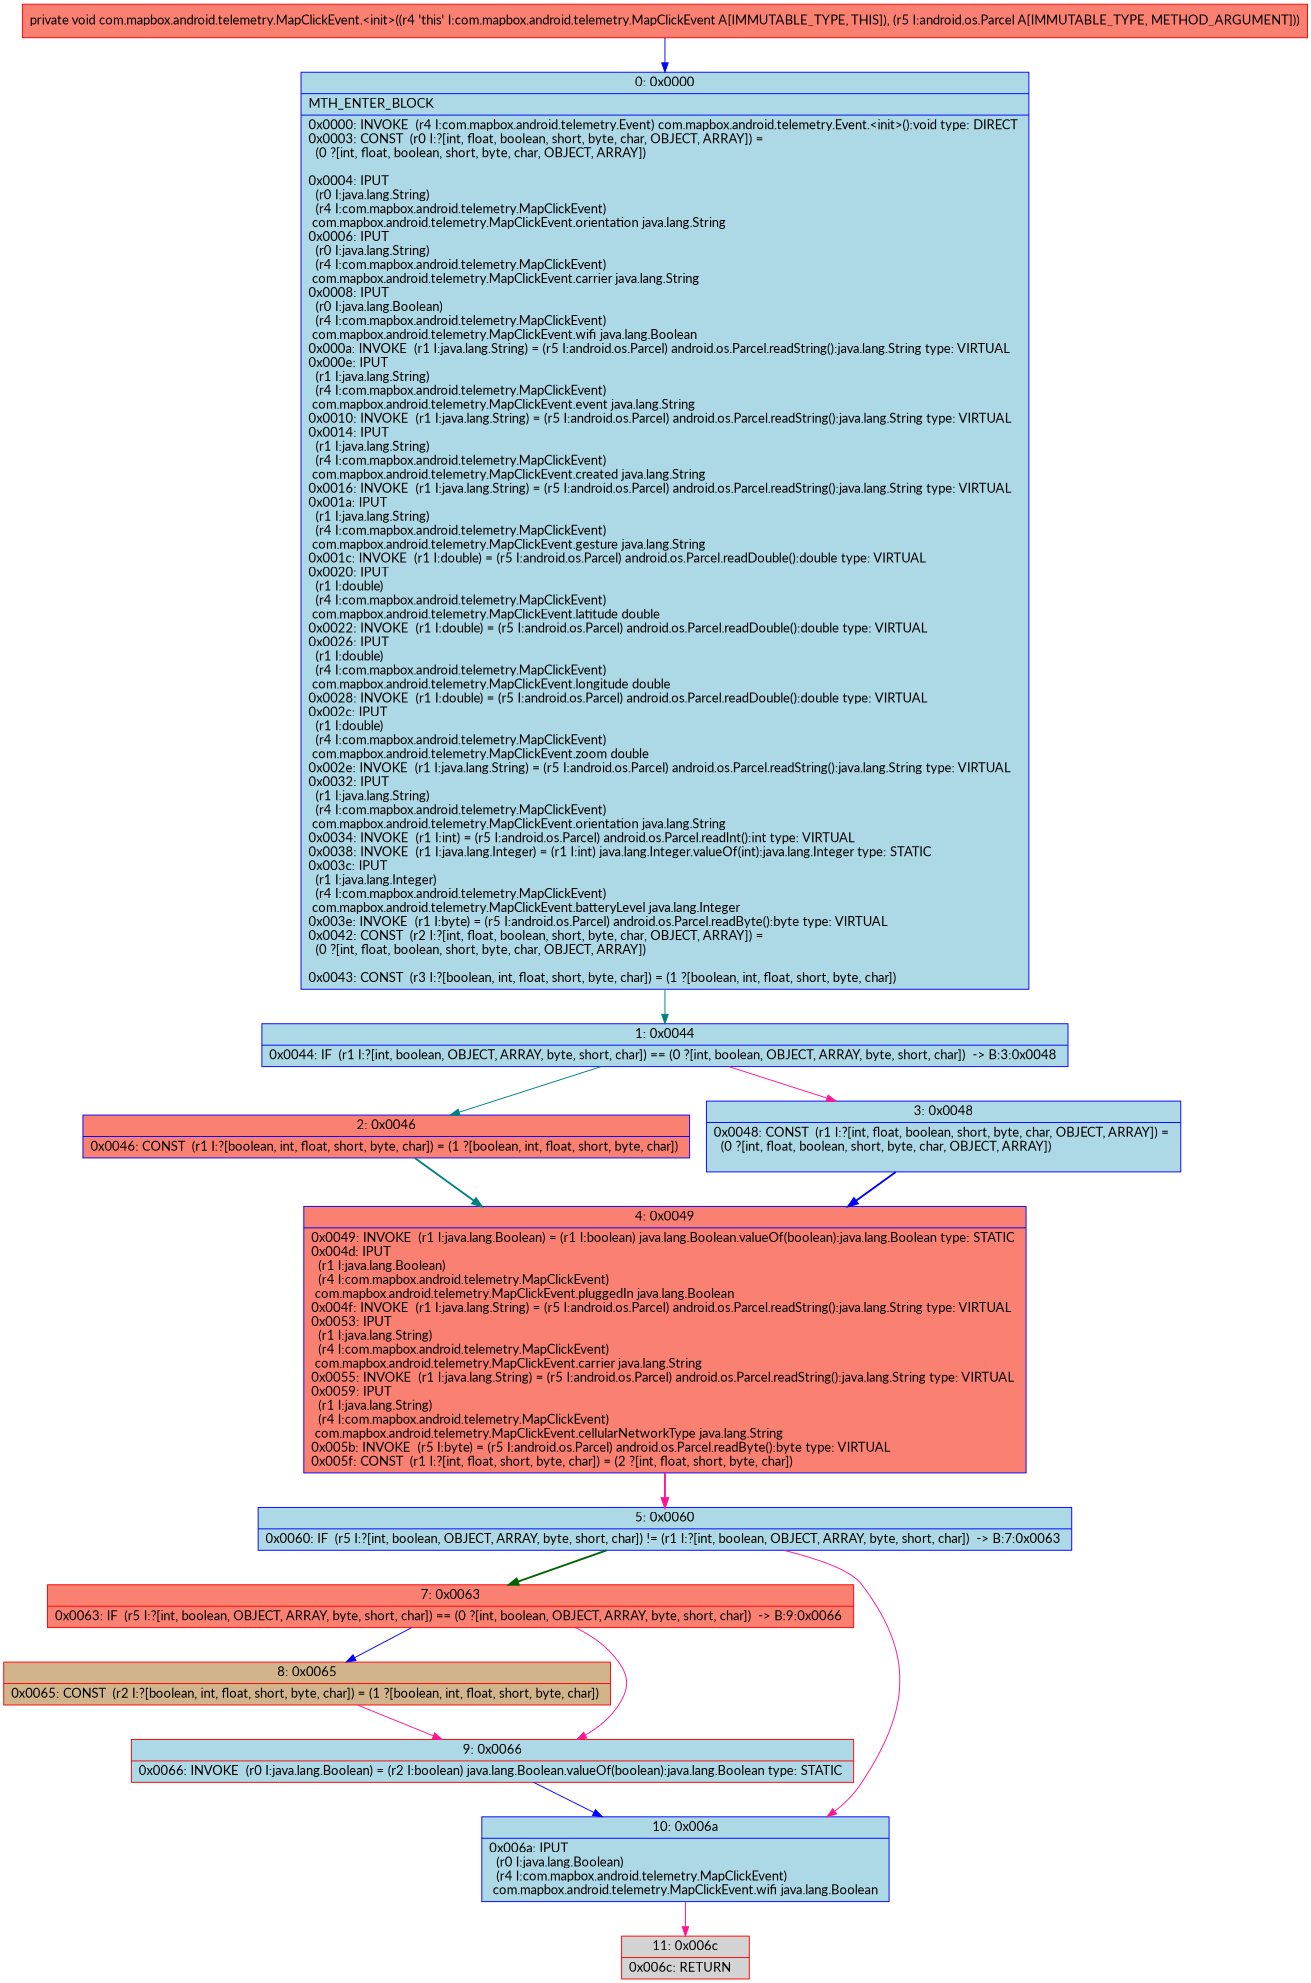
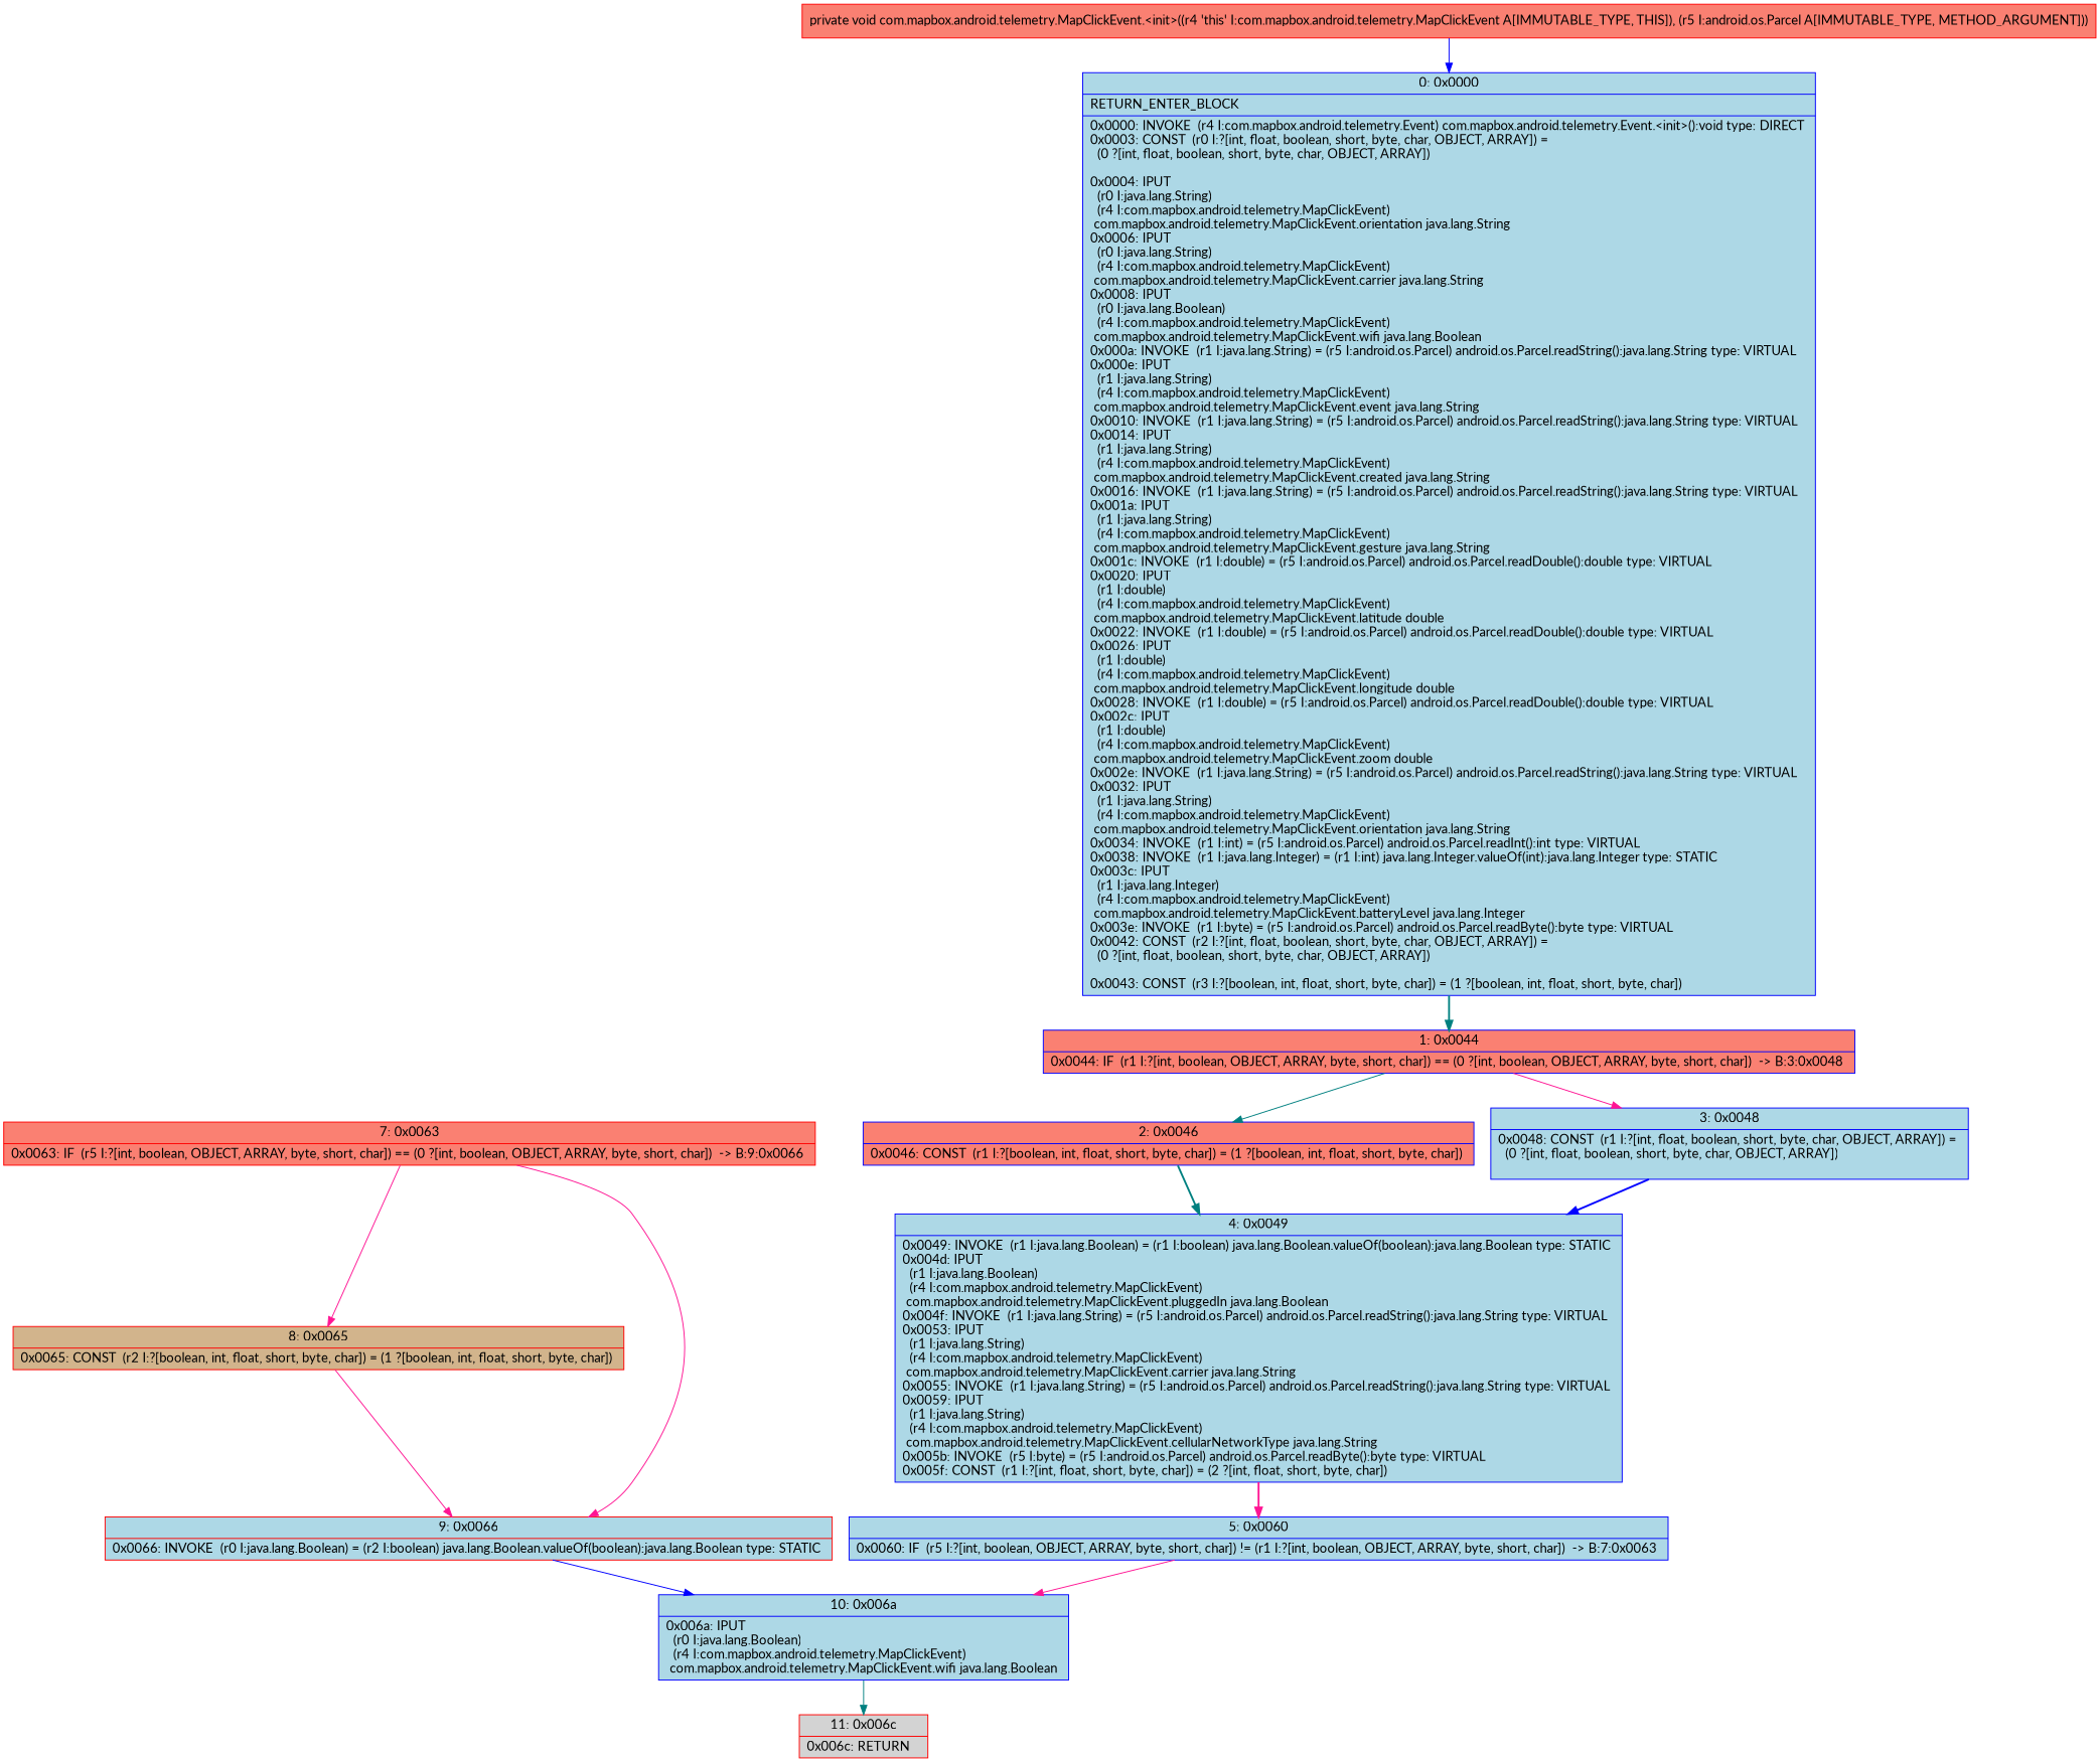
  digraph {
    fontname=Lato
    node [color=blue fillcolor=lightblue fontname=Lato shape=record style=filled]
    edge [color=deeppink fontname=Lato style=solid]
-   n1 [label="{0\:\ 0x0000|MTH_ENTER_BLOCK\l|0x0000: INVOKE  (r4 I:com.mapbox.android.telemetry.Event) com.mapbox.android.telemetry.Event.\<init\>():void type: DIRECT \l0x0003: CONST  (r0 I:?[int, float, boolean, short, byte, char, OBJECT, ARRAY]) = \l  (0 ?[int, float, boolean, short, byte, char, OBJECT, ARRAY])\l \l0x0004: IPUT  \l  (r0 I:java.lang.String)\l  (r4 I:com.mapbox.android.telemetry.MapClickEvent)\l com.mapbox.android.telemetry.MapClickEvent.orientation java.lang.String \l0x0006: IPUT  \l  (r0 I:java.lang.String)\l  (r4 I:com.mapbox.android.telemetry.MapClickEvent)\l com.mapbox.android.telemetry.MapClickEvent.carrier java.lang.String \l0x0008: IPUT  \l  (r0 I:java.lang.Boolean)\l  (r4 I:com.mapbox.android.telemetry.MapClickEvent)\l com.mapbox.android.telemetry.MapClickEvent.wifi java.lang.Boolean \l0x000a: INVOKE  (r1 I:java.lang.String) = (r5 I:android.os.Parcel) android.os.Parcel.readString():java.lang.String type: VIRTUAL \l0x000e: IPUT  \l  (r1 I:java.lang.String)\l  (r4 I:com.mapbox.android.telemetry.MapClickEvent)\l com.mapbox.android.telemetry.MapClickEvent.event java.lang.String \l0x0010: INVOKE  (r1 I:java.lang.String) = (r5 I:android.os.Parcel) android.os.Parcel.readString():java.lang.String type: VIRTUAL \l0x0014: IPUT  \l  (r1 I:java.lang.String)\l  (r4 I:com.mapbox.android.telemetry.MapClickEvent)\l com.mapbox.android.telemetry.MapClickEvent.created java.lang.String \l0x0016: INVOKE  (r1 I:java.lang.String) = (r5 I:android.os.Parcel) android.os.Parcel.readString():java.lang.String type: VIRTUAL \l0x001a: IPUT  \l  (r1 I:java.lang.String)\l  (r4 I:com.mapbox.android.telemetry.MapClickEvent)\l com.mapbox.android.telemetry.MapClickEvent.gesture java.lang.String \l0x001c: INVOKE  (r1 I:double) = (r5 I:android.os.Parcel) android.os.Parcel.readDouble():double type: VIRTUAL \l0x0020: IPUT  \l  (r1 I:double)\l  (r4 I:com.mapbox.android.telemetry.MapClickEvent)\l com.mapbox.android.telemetry.MapClickEvent.latitude double \l0x0022: INVOKE  (r1 I:double) = (r5 I:android.os.Parcel) android.os.Parcel.readDouble():double type: VIRTUAL \l0x0026: IPUT  \l  (r1 I:double)\l  (r4 I:com.mapbox.android.telemetry.MapClickEvent)\l com.mapbox.android.telemetry.MapClickEvent.longitude double \l0x0028: INVOKE  (r1 I:double) = (r5 I:android.os.Parcel) android.os.Parcel.readDouble():double type: VIRTUAL \l0x002c: IPUT  \l  (r1 I:double)\l  (r4 I:com.mapbox.android.telemetry.MapClickEvent)\l com.mapbox.android.telemetry.MapClickEvent.zoom double \l0x002e: INVOKE  (r1 I:java.lang.String) = (r5 I:android.os.Parcel) android.os.Parcel.readString():java.lang.String type: VIRTUAL \l0x0032: IPUT  \l  (r1 I:java.lang.String)\l  (r4 I:com.mapbox.android.telemetry.MapClickEvent)\l com.mapbox.android.telemetry.MapClickEvent.orientation java.lang.String \l0x0034: INVOKE  (r1 I:int) = (r5 I:android.os.Parcel) android.os.Parcel.readInt():int type: VIRTUAL \l0x0038: INVOKE  (r1 I:java.lang.Integer) = (r1 I:int) java.lang.Integer.valueOf(int):java.lang.Integer type: STATIC \l0x003c: IPUT  \l  (r1 I:java.lang.Integer)\l  (r4 I:com.mapbox.android.telemetry.MapClickEvent)\l com.mapbox.android.telemetry.MapClickEvent.batteryLevel java.lang.Integer \l0x003e: INVOKE  (r1 I:byte) = (r5 I:android.os.Parcel) android.os.Parcel.readByte():byte type: VIRTUAL \l0x0042: CONST  (r2 I:?[int, float, boolean, short, byte, char, OBJECT, ARRAY]) = \l  (0 ?[int, float, boolean, short, byte, char, OBJECT, ARRAY])\l \l0x0043: CONST  (r3 I:?[boolean, int, float, short, byte, char]) = (1 ?[boolean, int, float, short, byte, char]) \l}"]
-   n2 [label="{1\:\ 0x0044|0x0044: IF  (r1 I:?[int, boolean, OBJECT, ARRAY, byte, short, char]) == (0 ?[int, boolean, OBJECT, ARRAY, byte, short, char])  \-\> B:3:0x0048 \l}"]
+   n1 [label="{0\:\ 0x0000|RETURN_ENTER_BLOCK\l|0x0000: INVOKE  (r4 I:com.mapbox.android.telemetry.Event) com.mapbox.android.telemetry.Event.\<init\>():void type: DIRECT \l0x0003: CONST  (r0 I:?[int, float, boolean, short, byte, char, OBJECT, ARRAY]) = \l  (0 ?[int, float, boolean, short, byte, char, OBJECT, ARRAY])\l \l0x0004: IPUT  \l  (r0 I:java.lang.String)\l  (r4 I:com.mapbox.android.telemetry.MapClickEvent)\l com.mapbox.android.telemetry.MapClickEvent.orientation java.lang.String \l0x0006: IPUT  \l  (r0 I:java.lang.String)\l  (r4 I:com.mapbox.android.telemetry.MapClickEvent)\l com.mapbox.android.telemetry.MapClickEvent.carrier java.lang.String \l0x0008: IPUT  \l  (r0 I:java.lang.Boolean)\l  (r4 I:com.mapbox.android.telemetry.MapClickEvent)\l com.mapbox.android.telemetry.MapClickEvent.wifi java.lang.Boolean \l0x000a: INVOKE  (r1 I:java.lang.String) = (r5 I:android.os.Parcel) android.os.Parcel.readString():java.lang.String type: VIRTUAL \l0x000e: IPUT  \l  (r1 I:java.lang.String)\l  (r4 I:com.mapbox.android.telemetry.MapClickEvent)\l com.mapbox.android.telemetry.MapClickEvent.event java.lang.String \l0x0010: INVOKE  (r1 I:java.lang.String) = (r5 I:android.os.Parcel) android.os.Parcel.readString():java.lang.String type: VIRTUAL \l0x0014: IPUT  \l  (r1 I:java.lang.String)\l  (r4 I:com.mapbox.android.telemetry.MapClickEvent)\l com.mapbox.android.telemetry.MapClickEvent.created java.lang.String \l0x0016: INVOKE  (r1 I:java.lang.String) = (r5 I:android.os.Parcel) android.os.Parcel.readString():java.lang.String type: VIRTUAL \l0x001a: IPUT  \l  (r1 I:java.lang.String)\l  (r4 I:com.mapbox.android.telemetry.MapClickEvent)\l com.mapbox.android.telemetry.MapClickEvent.gesture java.lang.String \l0x001c: INVOKE  (r1 I:double) = (r5 I:android.os.Parcel) android.os.Parcel.readDouble():double type: VIRTUAL \l0x0020: IPUT  \l  (r1 I:double)\l  (r4 I:com.mapbox.android.telemetry.MapClickEvent)\l com.mapbox.android.telemetry.MapClickEvent.latitude double \l0x0022: INVOKE  (r1 I:double) = (r5 I:android.os.Parcel) android.os.Parcel.readDouble():double type: VIRTUAL \l0x0026: IPUT  \l  (r1 I:double)\l  (r4 I:com.mapbox.android.telemetry.MapClickEvent)\l com.mapbox.android.telemetry.MapClickEvent.longitude double \l0x0028: INVOKE  (r1 I:double) = (r5 I:android.os.Parcel) android.os.Parcel.readDouble():double type: VIRTUAL \l0x002c: IPUT  \l  (r1 I:double)\l  (r4 I:com.mapbox.android.telemetry.MapClickEvent)\l com.mapbox.android.telemetry.MapClickEvent.zoom double \l0x002e: INVOKE  (r1 I:java.lang.String) = (r5 I:android.os.Parcel) android.os.Parcel.readString():java.lang.String type: VIRTUAL \l0x0032: IPUT  \l  (r1 I:java.lang.String)\l  (r4 I:com.mapbox.android.telemetry.MapClickEvent)\l com.mapbox.android.telemetry.MapClickEvent.orientation java.lang.String \l0x0034: INVOKE  (r1 I:int) = (r5 I:android.os.Parcel) android.os.Parcel.readInt():int type: VIRTUAL \l0x0038: INVOKE  (r1 I:java.lang.Integer) = (r1 I:int) java.lang.Integer.valueOf(int):java.lang.Integer type: STATIC \l0x003c: IPUT  \l  (r1 I:java.lang.Integer)\l  (r4 I:com.mapbox.android.telemetry.MapClickEvent)\l com.mapbox.android.telemetry.MapClickEvent.batteryLevel java.lang.Integer \l0x003e: INVOKE  (r1 I:byte) = (r5 I:android.os.Parcel) android.os.Parcel.readByte():byte type: VIRTUAL \l0x0042: CONST  (r2 I:?[int, float, boolean, short, byte, char, OBJECT, ARRAY]) = \l  (0 ?[int, float, boolean, short, byte, char, OBJECT, ARRAY])\l \l0x0043: CONST  (r3 I:?[boolean, int, float, short, byte, char]) = (1 ?[boolean, int, float, short, byte, char]) \l}"]
+   n2 [fillcolor=salmon label="{1\:\ 0x0044|0x0044: IF  (r1 I:?[int, boolean, OBJECT, ARRAY, byte, short, char]) == (0 ?[int, boolean, OBJECT, ARRAY, byte, short, char])  \-\> B:3:0x0048 \l}"]
    n3 [fillcolor=salmon label="{2\:\ 0x0046|0x0046: CONST  (r1 I:?[boolean, int, float, short, byte, char]) = (1 ?[boolean, int, float, short, byte, char]) \l}"]
    n4 [label="{3\:\ 0x0048|0x0048: CONST  (r1 I:?[int, float, boolean, short, byte, char, OBJECT, ARRAY]) = \l  (0 ?[int, float, boolean, short, byte, char, OBJECT, ARRAY])\l \l}"]
-   n5 [fillcolor=salmon label="{4\:\ 0x0049|0x0049: INVOKE  (r1 I:java.lang.Boolean) = (r1 I:boolean) java.lang.Boolean.valueOf(boolean):java.lang.Boolean type: STATIC \l0x004d: IPUT  \l  (r1 I:java.lang.Boolean)\l  (r4 I:com.mapbox.android.telemetry.MapClickEvent)\l com.mapbox.android.telemetry.MapClickEvent.pluggedIn java.lang.Boolean \l0x004f: INVOKE  (r1 I:java.lang.String) = (r5 I:android.os.Parcel) android.os.Parcel.readString():java.lang.String type: VIRTUAL \l0x0053: IPUT  \l  (r1 I:java.lang.String)\l  (r4 I:com.mapbox.android.telemetry.MapClickEvent)\l com.mapbox.android.telemetry.MapClickEvent.carrier java.lang.String \l0x0055: INVOKE  (r1 I:java.lang.String) = (r5 I:android.os.Parcel) android.os.Parcel.readString():java.lang.String type: VIRTUAL \l0x0059: IPUT  \l  (r1 I:java.lang.String)\l  (r4 I:com.mapbox.android.telemetry.MapClickEvent)\l com.mapbox.android.telemetry.MapClickEvent.cellularNetworkType java.lang.String \l0x005b: INVOKE  (r5 I:byte) = (r5 I:android.os.Parcel) android.os.Parcel.readByte():byte type: VIRTUAL \l0x005f: CONST  (r1 I:?[int, float, short, byte, char]) = (2 ?[int, float, short, byte, char]) \l}"]
+   n5 [label="{4\:\ 0x0049|0x0049: INVOKE  (r1 I:java.lang.Boolean) = (r1 I:boolean) java.lang.Boolean.valueOf(boolean):java.lang.Boolean type: STATIC \l0x004d: IPUT  \l  (r1 I:java.lang.Boolean)\l  (r4 I:com.mapbox.android.telemetry.MapClickEvent)\l com.mapbox.android.telemetry.MapClickEvent.pluggedIn java.lang.Boolean \l0x004f: INVOKE  (r1 I:java.lang.String) = (r5 I:android.os.Parcel) android.os.Parcel.readString():java.lang.String type: VIRTUAL \l0x0053: IPUT  \l  (r1 I:java.lang.String)\l  (r4 I:com.mapbox.android.telemetry.MapClickEvent)\l com.mapbox.android.telemetry.MapClickEvent.carrier java.lang.String \l0x0055: INVOKE  (r1 I:java.lang.String) = (r5 I:android.os.Parcel) android.os.Parcel.readString():java.lang.String type: VIRTUAL \l0x0059: IPUT  \l  (r1 I:java.lang.String)\l  (r4 I:com.mapbox.android.telemetry.MapClickEvent)\l com.mapbox.android.telemetry.MapClickEvent.cellularNetworkType java.lang.String \l0x005b: INVOKE  (r5 I:byte) = (r5 I:android.os.Parcel) android.os.Parcel.readByte():byte type: VIRTUAL \l0x005f: CONST  (r1 I:?[int, float, short, byte, char]) = (2 ?[int, float, short, byte, char]) \l}"]
    n6 [label="{5\:\ 0x0060|0x0060: IF  (r5 I:?[int, boolean, OBJECT, ARRAY, byte, short, char]) != (r1 I:?[int, boolean, OBJECT, ARRAY, byte, short, char])  \-\> B:7:0x0063 \l}"]
    n7 [color=red fillcolor=salmon label="{7\:\ 0x0063|0x0063: IF  (r5 I:?[int, boolean, OBJECT, ARRAY, byte, short, char]) == (0 ?[int, boolean, OBJECT, ARRAY, byte, short, char])  \-\> B:9:0x0066 \l}"]
    n8 [label="{10\:\ 0x006a|0x006a: IPUT  \l  (r0 I:java.lang.Boolean)\l  (r4 I:com.mapbox.android.telemetry.MapClickEvent)\l com.mapbox.android.telemetry.MapClickEvent.wifi java.lang.Boolean \l}"]
    n9 [color=red fillcolor=tan label="{8\:\ 0x0065|0x0065: CONST  (r2 I:?[boolean, int, float, short, byte, char]) = (1 ?[boolean, int, float, short, byte, char]) \l}"]
    n10 [color=red label="{9\:\ 0x0066|0x0066: INVOKE  (r0 I:java.lang.Boolean) = (r2 I:boolean) java.lang.Boolean.valueOf(boolean):java.lang.Boolean type: STATIC \l}"]
    n11 [color=red fillcolor=lightgrey label="{11\:\ 0x006c|0x006c: RETURN   \l}"]
    n12 [color=red fillcolor=salmon label="{private void com.mapbox.android.telemetry.MapClickEvent.\<init\>((r4 'this' I:com.mapbox.android.telemetry.MapClickEvent A[IMMUTABLE_TYPE, THIS]), (r5 I:android.os.Parcel A[IMMUTABLE_TYPE, METHOD_ARGUMENT])) }"]
-   n1 -> n2 [color=teal]
+   n1 -> n2 [color=teal style=bold]
    n2 -> n3 [color=teal]
    n2 -> n4
    n3 -> n5 [color=teal style=bold]
    n4 -> n5 [color=blue style=bold]
    n5 -> n6 [style=bold]
-   n6 -> n7 [color=darkgreen style=bold]
    n6 -> n8
-   n7 -> n9 [color=blue]
+   n7 -> n9
    n7 -> n10
-   n8 -> n11
+   n8 -> n11 [color=teal]
    n9 -> n10
    n10 -> n8 [color=blue]
    n12 -> n1 [color=blue]
  }
